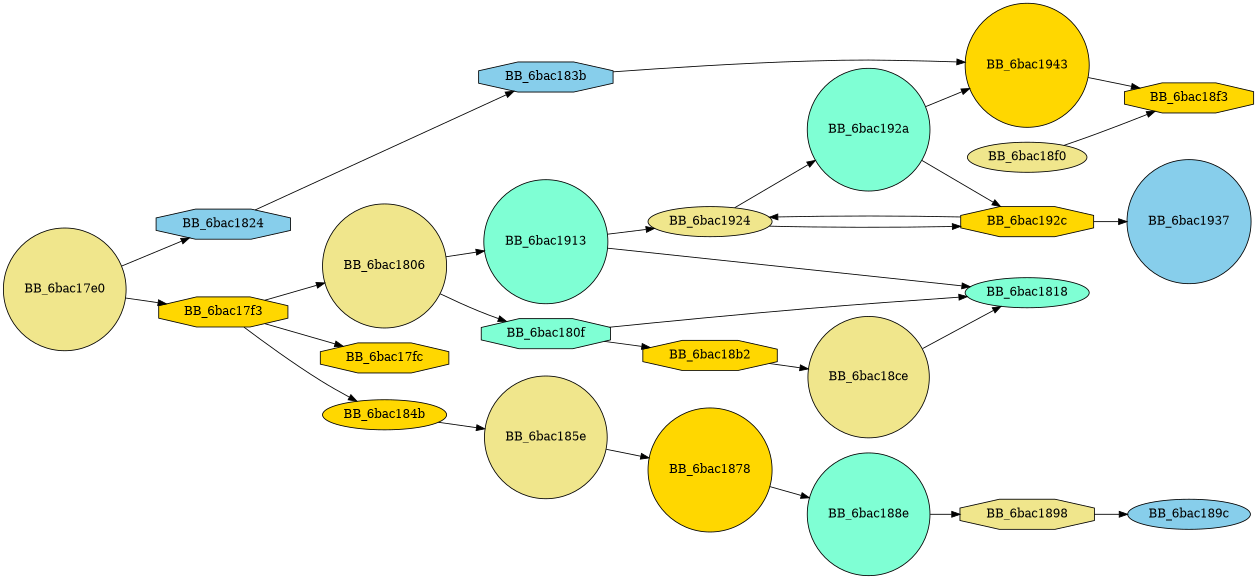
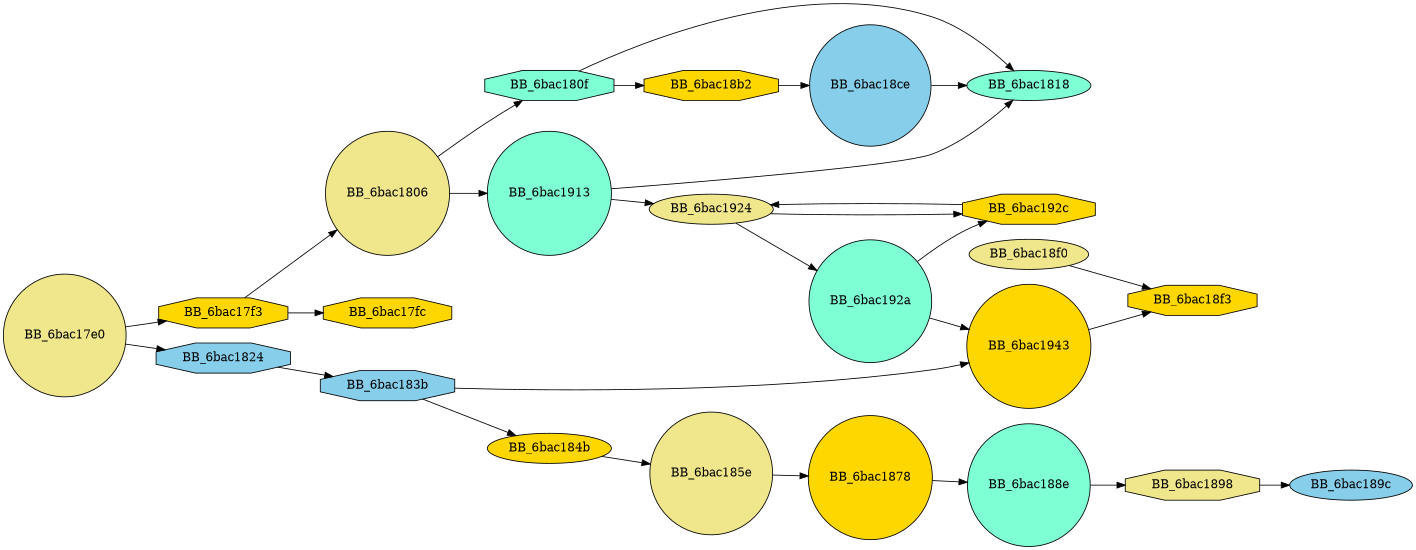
  digraph {
    rankdir=LR
    node [fillcolor=gold shape=circle style=filled]
    BB_6bac17e0 [fillcolor=khaki]
    BB_6bac17f3 [shape=octagon]
    BB_6bac1824 [fillcolor=skyblue shape=octagon]
    BB_6bac17fc [shape=octagon]
    BB_6bac1806 [fillcolor=khaki]
    BB_6bac183b [fillcolor=skyblue shape=octagon]
    BB_6bac180f [fillcolor=aquamarine shape=octagon]
    BB_6bac1913 [fillcolor=aquamarine]
    BB_6bac184b [shape=ellipse]
    BB_6bac1943
    BB_6bac1818 [fillcolor=aquamarine shape=ellipse]
    BB_6bac18b2 [shape=octagon]
    BB_6bac1924 [fillcolor=khaki shape=ellipse]
-   BB_6bac18ce [fillcolor=khaki]
+   BB_6bac18ce [fillcolor=skyblue]
    BB_6bac192a [fillcolor=aquamarine]
    BB_6bac192c [shape=octagon]
    BB_6bac185e [fillcolor=khaki]
    BB_6bac18f3 [shape=octagon]
    BB_6bac1878
    BB_6bac188e [fillcolor=aquamarine]
    BB_6bac1898 [fillcolor=khaki shape=octagon]
    BB_6bac189c [fillcolor=skyblue shape=ellipse]
    BB_6bac18f0 [fillcolor=khaki shape=ellipse]
-   BB_6bac1937 [fillcolor=skyblue]
    BB_6bac17e0 -> BB_6bac17f3
    BB_6bac17e0 -> BB_6bac1824
    BB_6bac17f3 -> BB_6bac17fc
    BB_6bac17f3 -> BB_6bac1806
    BB_6bac1824 -> BB_6bac183b
    BB_6bac1806 -> BB_6bac180f
    BB_6bac1806 -> BB_6bac1913
-   BB_6bac17f3 -> BB_6bac184b
+   BB_6bac183b -> BB_6bac184b
    BB_6bac183b -> BB_6bac1943
    BB_6bac180f -> BB_6bac1818
    BB_6bac180f -> BB_6bac18b2
    BB_6bac1913 -> BB_6bac1818
    BB_6bac1913 -> BB_6bac1924
    BB_6bac184b -> BB_6bac185e
    BB_6bac1943 -> BB_6bac18f3
    BB_6bac18b2 -> BB_6bac18ce
    BB_6bac1924 -> BB_6bac192a
    BB_6bac1924 -> BB_6bac192c
    BB_6bac18ce -> BB_6bac1818
    BB_6bac192a -> BB_6bac1943
    BB_6bac192a -> BB_6bac192c
    BB_6bac192c -> BB_6bac1924
-   BB_6bac192c -> BB_6bac1937
    BB_6bac185e -> BB_6bac1878
    BB_6bac1878 -> BB_6bac188e
    BB_6bac188e -> BB_6bac1898
    BB_6bac1898 -> BB_6bac189c
    BB_6bac18f0 -> BB_6bac18f3
  }
